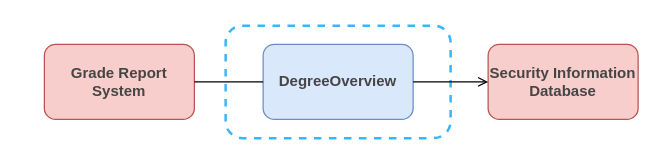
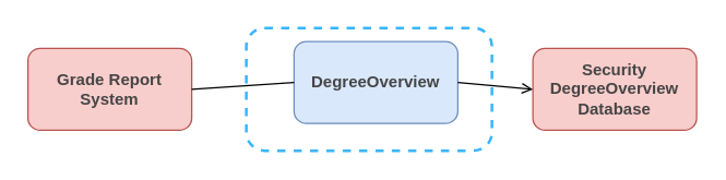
  <mxCell id="0" />
  <mxCell id="1" parent="0" />
  <mxCell id="2" value="" style="rounded=1;whiteSpace=wrap;html=1;fillColor=none;dashed=1;strokeColor=#38B6FF;strokeWidth=2;" parent="1" vertex="1"><mxGeometry x="180" y="20" width="180" height="90" as="geometry" /></mxCell>
- <mxCell id="3" value="&lt;b&gt;&lt;font color=&quot;#454545&quot;&gt;Grade Report System&lt;/font&gt;&lt;/b&gt;" style="rounded=1;whiteSpace=wrap;html=1;fillColor=#f8cecc;strokeColor=#b85450;" parent="1" vertex="1"><mxGeometry x="35" y="35" width="120" height="60" as="geometry" /></mxCell>
- <mxCell id="4" value="&lt;b&gt;&lt;font color=&quot;#454545&quot;&gt;Security Information Database&lt;/font&gt;&lt;/b&gt;" style="rounded=1;whiteSpace=wrap;html=1;fillColor=#f8cecc;strokeColor=#b85450;" parent="1" vertex="1"><mxGeometry x="390" y="35" width="120" height="60" as="geometry" /></mxCell>
- <mxCell id="5" value="&lt;font color=&quot;#454545&quot;&gt;&lt;b&gt;DegreeOverview&lt;/b&gt;&lt;/font&gt;" style="rounded=1;whiteSpace=wrap;html=1;fillColor=#dae8fc;strokeColor=#6c8ebf;" parent="1" vertex="1"><mxGeometry x="210" y="35" width="120" height="60" as="geometry" /></mxCell>
+ <mxCell id="3" value="&lt;b&gt;&lt;font color=&quot;#454545&quot;&gt;Grade Report System&lt;/font&gt;&lt;/b&gt;" style="rounded=1;whiteSpace=wrap;html=1;fillColor=#f8cecc;strokeColor=#b85450;" parent="1" vertex="1"><mxGeometry x="20" y="35" width="120" height="60" as="geometry" /></mxCell>
+ <mxCell id="4" value="&lt;b&gt;&lt;font color=&quot;#454545&quot;&gt;Security DegreeOverview Database&lt;/font&gt;&lt;/b&gt;" style="rounded=1;whiteSpace=wrap;html=1;fillColor=#f8cecc;strokeColor=#b85450;" parent="1" vertex="1"><mxGeometry x="390" y="35" width="120" height="60" as="geometry" /></mxCell>
+ <mxCell id="5" value="&lt;font color=&quot;#454545&quot;&gt;&lt;b&gt;DegreeOverview&lt;/b&gt;&lt;/font&gt;" style="rounded=1;whiteSpace=wrap;html=1;fillColor=#dae8fc;strokeColor=#6c8ebf;" parent="1" vertex="1"><mxGeometry x="215" y="30" width="120" height="60" as="geometry" /></mxCell>
  <mxCell id="6" value="" style="endArrow=none;html=1;entryX=0;entryY=0.5;entryDx=0;entryDy=0;exitX=1;exitY=0.5;exitDx=0;exitDy=0;" parent="1" source="3" target="5" edge="1"><mxGeometry width="50" height="50" relative="1" as="geometry"><mxPoint x="290" y="285" as="sourcePoint" /><mxPoint x="340" y="235" as="targetPoint" /></mxGeometry></mxCell>
  <mxCell id="7" value="" style="endArrow=open;html=1;entryX=0;entryY=0.5;entryDx=0;entryDy=0;exitX=1;exitY=0.5;exitDx=0;exitDy=0;" parent="1" source="5" target="4" edge="1"><mxGeometry width="50" height="50" relative="1" as="geometry"><mxPoint x="290" y="285" as="sourcePoint" /><mxPoint x="340" y="235" as="targetPoint" /></mxGeometry></mxCell>
